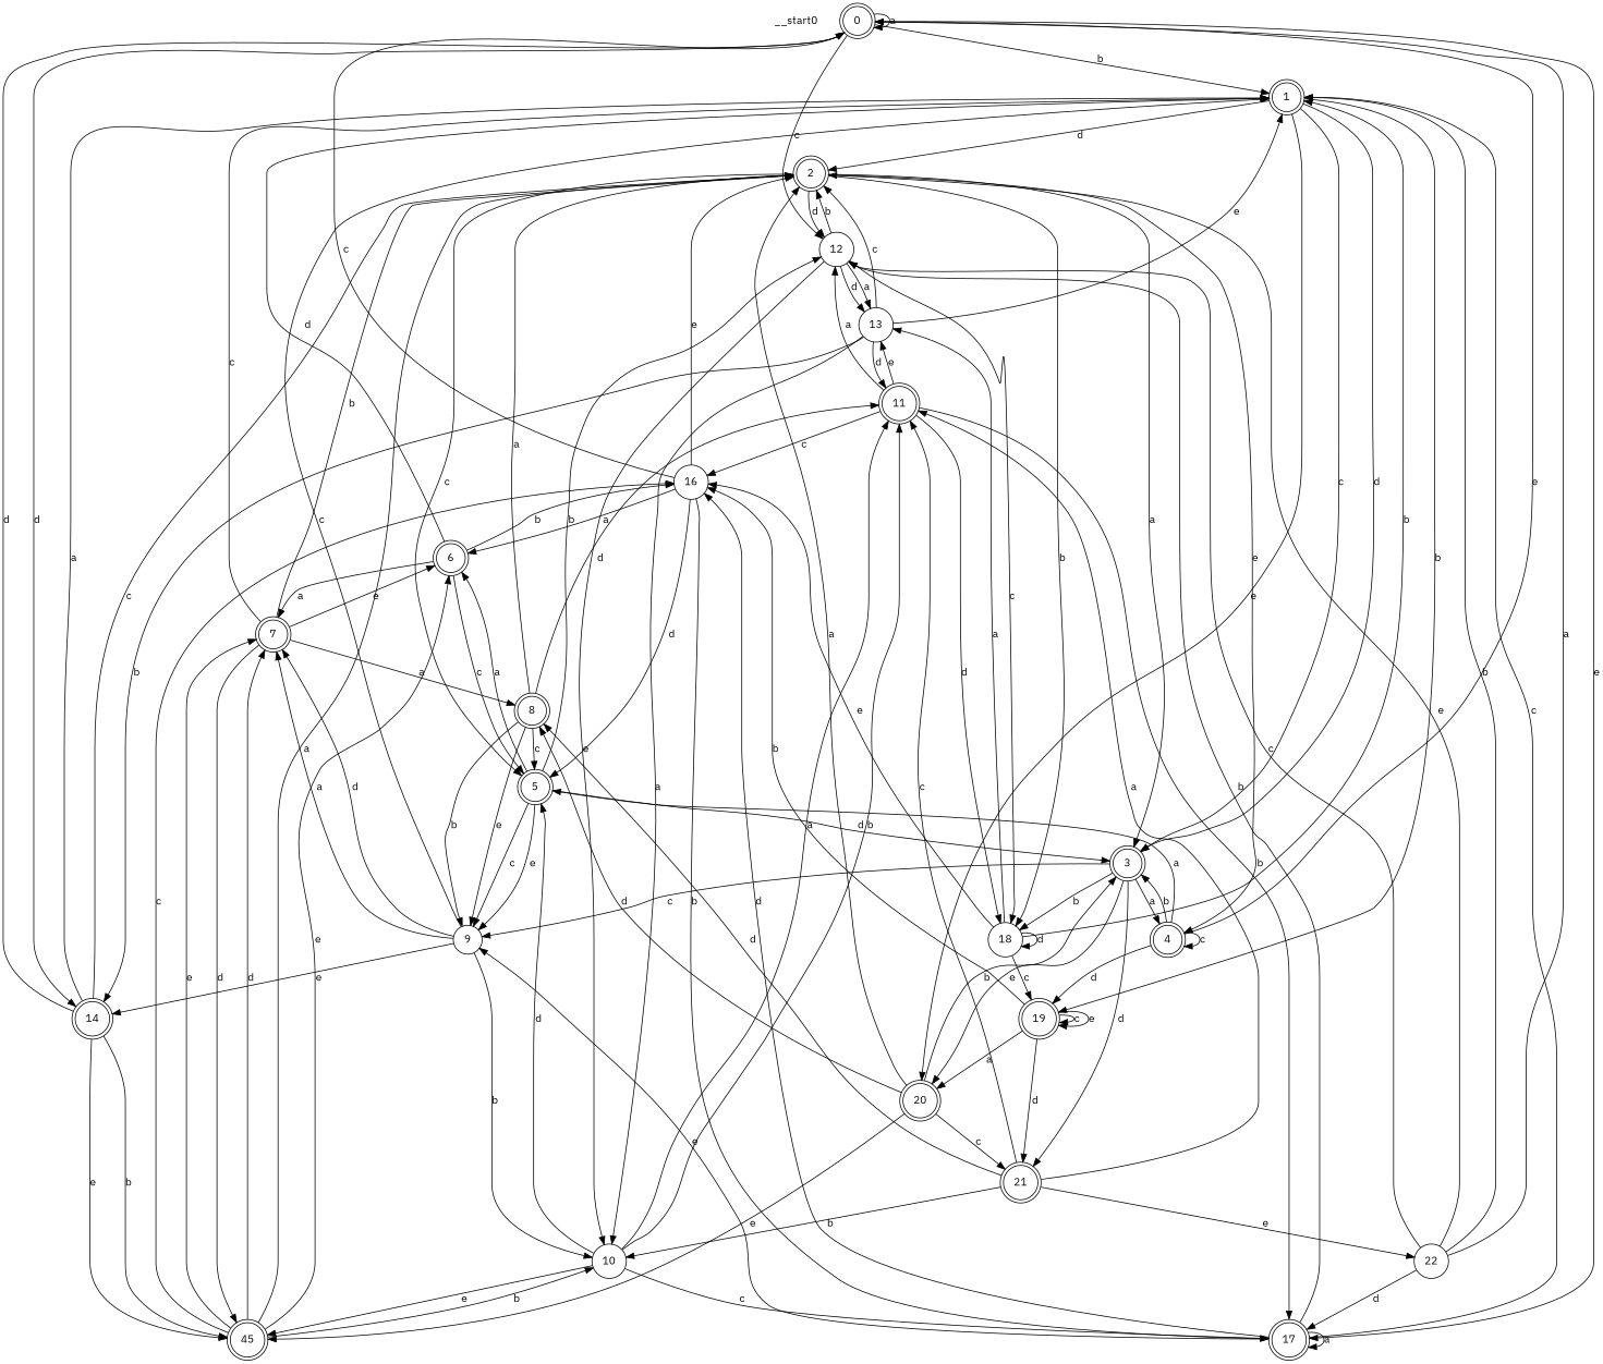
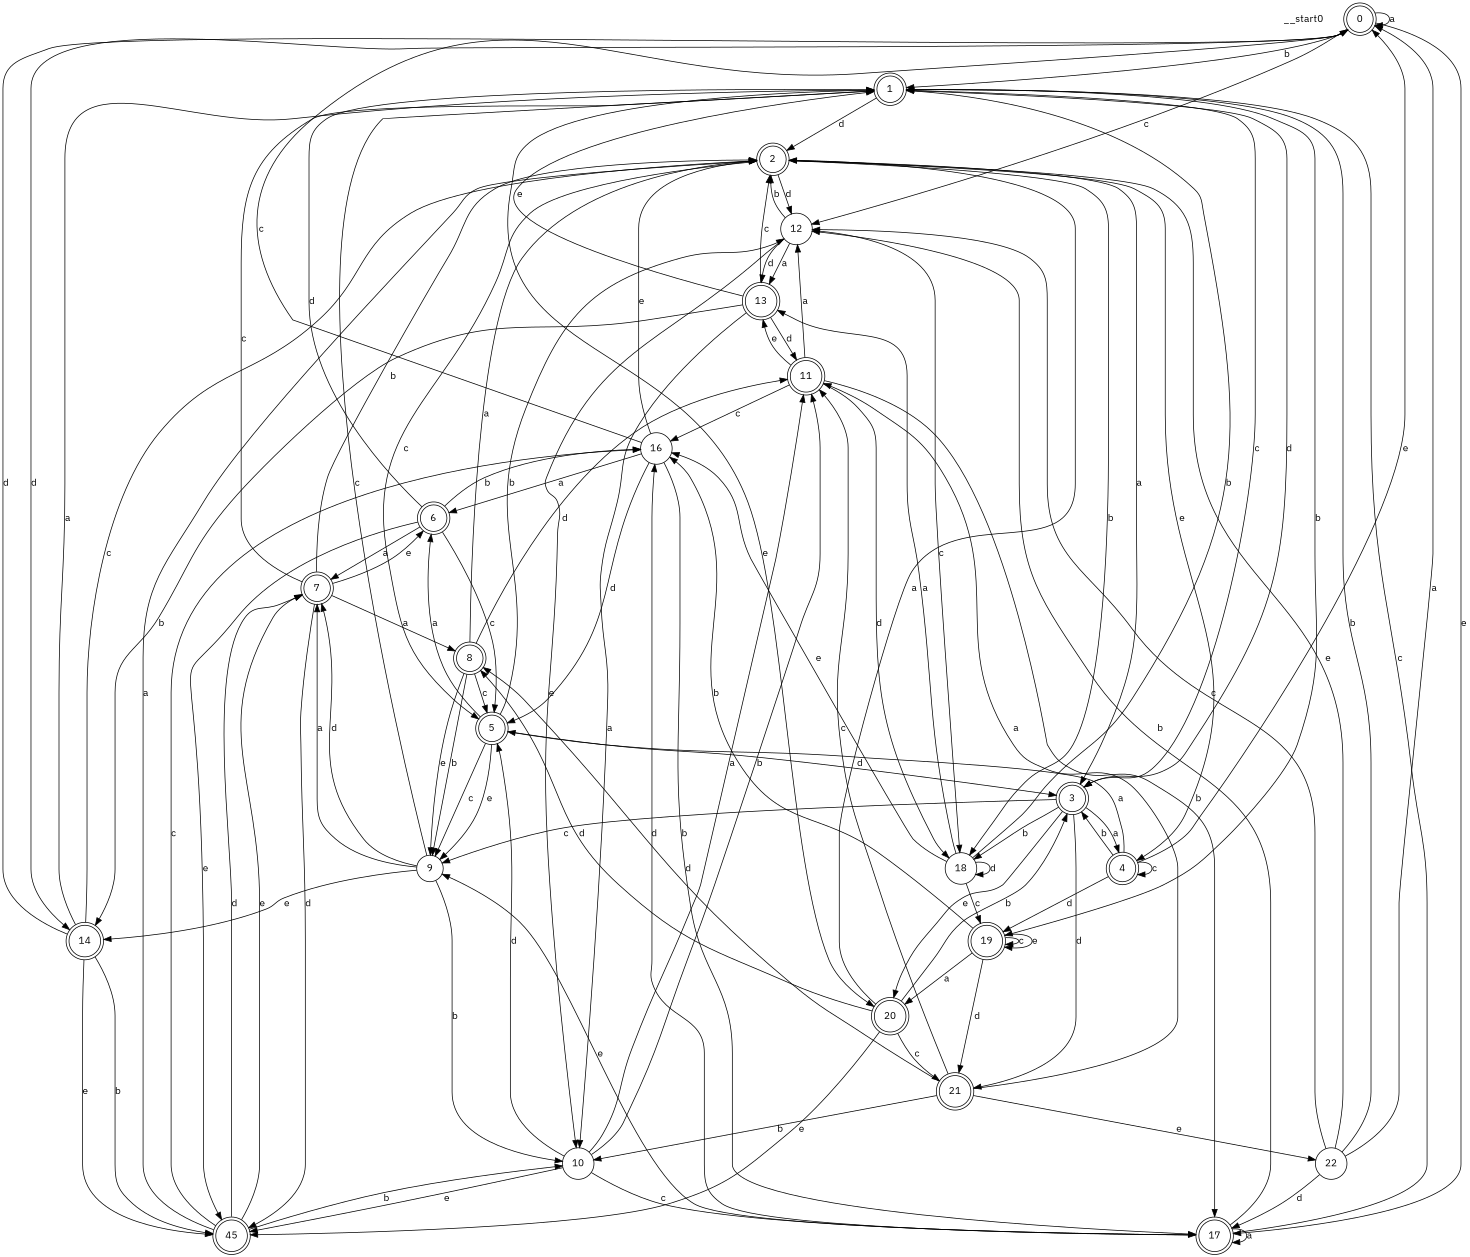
  digraph {
    fontname="IBM Plex Sans"
    rankdir=TB
    node [fontname="IBM Plex Sans" shape=doublecircle color=black fillcolor=white style="rounded,filled"]
    edge [fontname="IBM Plex Sans"]
    __start0 [shape=none color="" fillcolor="" style=""]
    n2 [label=0]
    n3 [label=1]
    n4 [label=12 shape=circle style=filled]
    n5 [label=14 style=filled]
    n6 [label=17]
    n7 [label=2]
    n8 [label=3]
    n9 [label=19]
    n10 [label=20]
    n11 [label=18 shape=circle style=filled]
    n12 [label=10 shape=circle style=filled]
-   n13 [label=13 shape=circle style=filled]
+   n13 [label=13 style=filled]
    n14 [label=45]
    n15 [label=9 shape=circle style=filled]
    n16 [label=16 shape=circle style=filled]
    n17 [label=4]
    n18 [label=5]
    n19 [label=21]
    n20 [label=8]
    n21 [label=6]
    n22 [label=7]
    n23 [label=11]
    n24 [label=22 shape=circle style=filled]
    n2 -> n2 [label=a]
    n2 -> n3 [label=b]
    n2 -> n4 [label=c]
    n2 -> n5 [label=d]
    n2 -> n6 [label=e]
    n3 -> n7 [label=d]
    n3 -> n8 [label=c]
    n3 -> n8 [label=d]
    n3 -> n9 [label=b]
    n3 -> n10 [label=e]
    n4 -> n7 [label=b]
    n4 -> n11 [label=c]
    n4 -> n12 [label=e]
    n4 -> n13 [label=a]
    n4 -> n13 [label=d]
    n5 -> n2 [label=d]
    n5 -> n3 [label=a]
    n5 -> n7 [label=c]
    n5 -> n14 [label=b]
    n5 -> n14 [label=e]
    n6 -> n3 [label=c]
    n6 -> n4 [label=b]
    n6 -> n6 [label=a]
    n6 -> n15 [label=e]
    n6 -> n16 [label=d]
    n7 -> n4 [label=d]
    n7 -> n8 [label=a]
    n7 -> n11 [label=b]
    n7 -> n17 [label=e]
    n7 -> n18 [label=c]
    n8 -> n10 [label=e]
    n8 -> n11 [label=b]
    n8 -> n15 [label=c]
    n8 -> n17 [label=a]
    n8 -> n19 [label=d]
    n9 -> n9 [label=c]
    n9 -> n9 [label=e]
    n9 -> n10 [label=a]
    n9 -> n16 [label=b]
    n9 -> n19 [label=d]
    n10 -> n7 [label=a]
    n10 -> n8 [label=b]
    n10 -> n14 [label=e]
    n10 -> n19 [label=c]
    n10 -> n20 [label=d]
    n11 -> n3 [label=b]
    n11 -> n9 [label=c]
    n11 -> n11 [label=d]
    n11 -> n13 [label=a]
    n11 -> n16 [label=e]
    n12 -> n6 [label=c]
    n12 -> n14 [label=e]
    n12 -> n18 [label=d]
    n12 -> n23 [label=a]
    n12 -> n23 [label=b]
    n13 -> n3 [label=e]
    n13 -> n5 [label=b]
    n13 -> n7 [label=c]
    n13 -> n12 [label=a]
    n13 -> n23 [label=d]
    n14 -> n7 [label=a]
    n14 -> n12 [label=b]
    n14 -> n16 [label=c]
    n14 -> n22 [label=d]
    n14 -> n22 [label=e]
    n15 -> n3 [label=c]
    n15 -> n5 [label=e]
    n15 -> n12 [label=b]
    n15 -> n22 [label=a]
    n15 -> n22 [label=d]
    n16 -> n2 [label=c]
    n16 -> n6 [label=b]
    n16 -> n7 [label=e]
    n16 -> n18 [label=d]
    n16 -> n21 [label=a]
    n17 -> n2 [label=e]
    n17 -> n8 [label=b]
    n17 -> n9 [label=d]
    n17 -> n17 [label=c]
    n17 -> n18 [label=a]
    n18 -> n4 [label=b]
    n18 -> n8 [label=d]
    n18 -> n15 [label=c]
    n18 -> n15 [label=e]
    n18 -> n21 [label=a]
    n19 -> n12 [label=b]
    n19 -> n20 [label=d]
    n19 -> n23 [label=a]
    n19 -> n23 [label=c]
    n19 -> n24 [label=e]
    n20 -> n7 [label=a]
    n20 -> n15 [label=b]
    n20 -> n15 [label=e]
    n20 -> n18 [label=c]
    n20 -> n23 [label=d]
    n21 -> n3 [label=d]
-   n14 -> n21 [label=e]
+   n21 -> n14 [label=e]
    n21 -> n16 [label=b]
    n21 -> n18 [label=c]
    n21 -> n22 [label=a]
    n22 -> n3 [label=c]
    n22 -> n7 [label=b]
    n22 -> n14 [label=d]
    n22 -> n20 [label=a]
    n22 -> n21 [label=e]
    n23 -> n4 [label=a]
    n23 -> n6 [label=b]
    n23 -> n11 [label=d]
    n23 -> n13 [label=e]
    n23 -> n16 [label=c]
    n24 -> n2 [label=a]
    n24 -> n3 [label=b]
    n24 -> n4 [label=c]
    n24 -> n6 [label=d]
    n24 -> n7 [label=e]
  }
